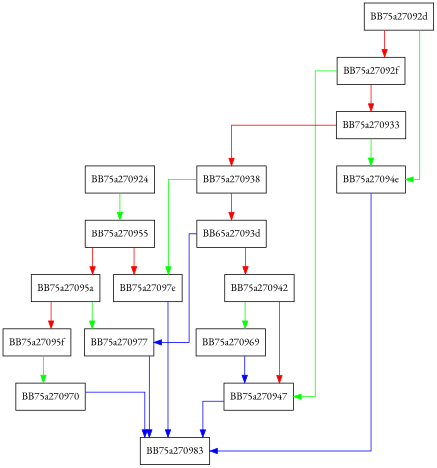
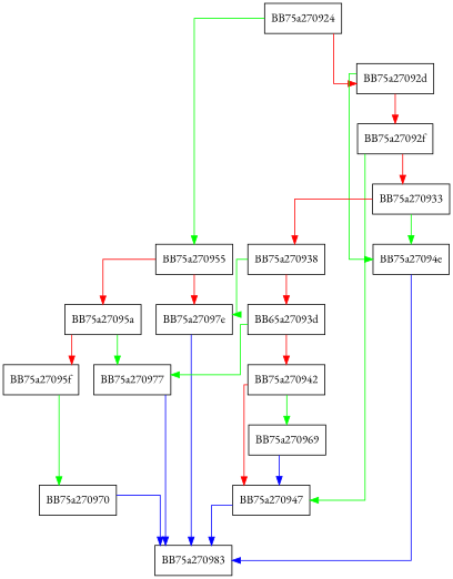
  digraph {
    fontname="EB Garamond"
    splines=ortho
    node [fontname="EB Garamond" shape=box]
    edge [color=red fontname="EB Garamond"]
    BB75a270924
    BB75a270955
    BB75a27092d
    BB75a27097e
    BB75a27095a
    BB75a27094e
    BB75a27092f
    BB75a270983
    BB75a270977
    BB75a27095f
    BB75a270947
    BB75a270933
    BB75a270938
    n14 [label=BB65a27093d]
    BB75a270942
    BB75a270969
    BB75a270970
    BB75a270924 -> BB75a270955 [color=green]
+   BB75a270924 -> BB75a27092d
    BB75a270955 -> BB75a27097e
    BB75a270955 -> BB75a27095a
    BB75a27092d -> BB75a27094e [color=green]
    BB75a27092d -> BB75a27092f
    BB75a27097e -> BB75a270983 [color=blue]
    BB75a27095a -> BB75a270977 [color=green]
    BB75a27095a -> BB75a27095f
    BB75a27094e -> BB75a270983 [color=blue]
    BB75a27092f -> BB75a270947 [color=green]
    BB75a27092f -> BB75a270933
    BB75a270977 -> BB75a270983 [color=blue]
    BB75a27095f -> BB75a270970 [color=green]
    BB75a270947 -> BB75a270983 [color=blue]
    BB75a270933 -> BB75a27094e [color=green]
    BB75a270933 -> BB75a270938
    BB75a270938 -> BB75a27097e [color=green]
    BB75a270938 -> n14
-   n14 -> BB75a270977 [color=blue]
+   n14 -> BB75a270977 [color=green]
    n14 -> BB75a270942
    BB75a270942 -> BB75a270947
    BB75a270942 -> BB75a270969 [color=green]
    BB75a270969 -> BB75a270947 [color=blue]
    BB75a270970 -> BB75a270983 [color=blue]
  }
